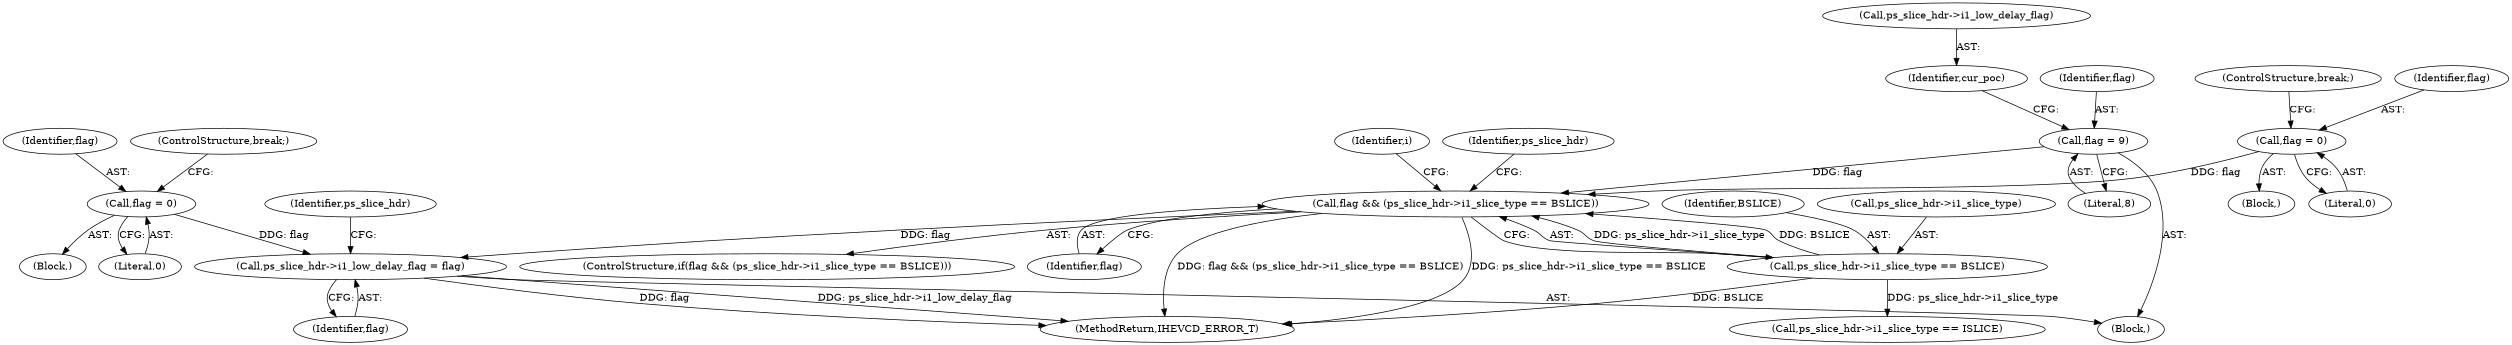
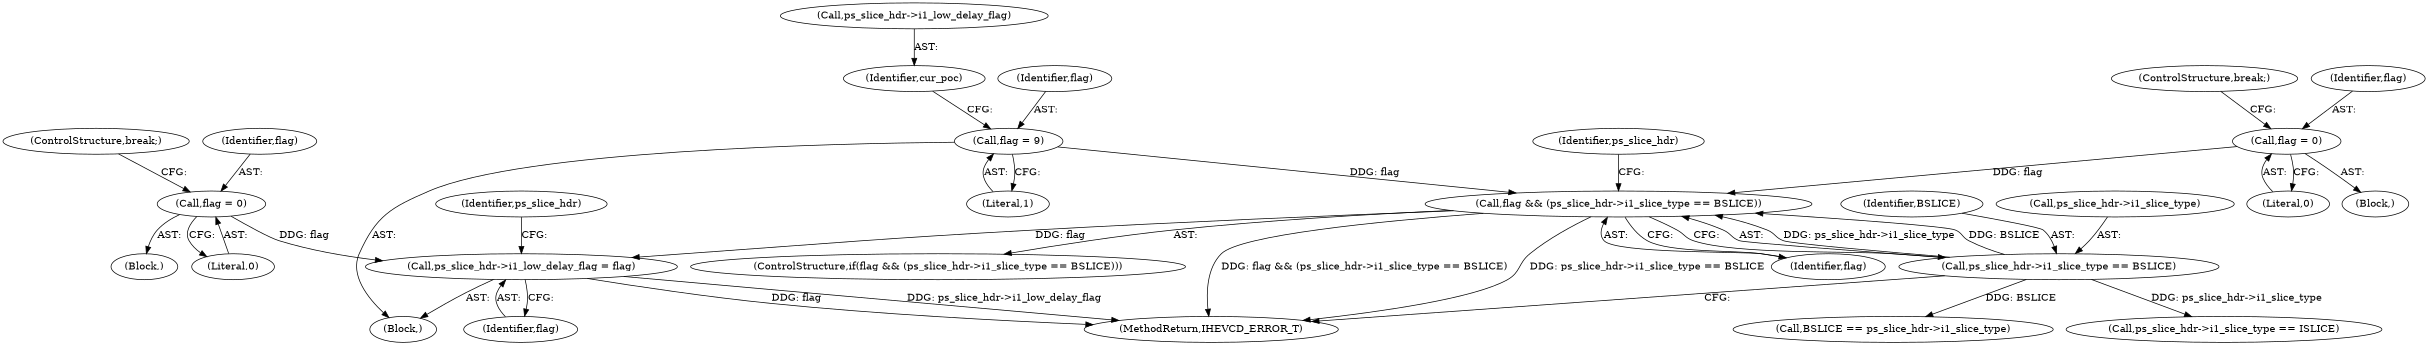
  digraph {
    n1 [label="(Call,ps_slice_hdr->i1_low_delay_flag = flag)"]
    n2 [label="(MethodReturn,IHEVCD_ERROR_T)"]
    n3 [label="(Identifier,flag)"]
    n4 [label="(Block,)"]
    n5 [label="(Call,flag = 0)"]
    n6 [label="(Block,)"]
    n7 [label="(Literal,0)"]
    n8 [label="(Call,flag && (ps_slice_hdr->i1_slice_type == BSLICE))"]
    n9 [label="(Call,ps_slice_hdr->i1_slice_type == BSLICE)"]
    n10 [label="(Identifier,flag)"]
    n11 [label="(ControlStructure,if(flag && (ps_slice_hdr->i1_slice_type == BSLICE)))"]
    n12 [label="(Call,ps_slice_hdr->i1_slice_type == ISLICE)"]
+   n13 [label="(Call,BSLICE == ps_slice_hdr->i1_slice_type)"]
    n14 [label="(Call,flag = 9)"]
-   n15 [label="(Literal,8)"]
+   n15 [label="(Literal,1)"]
    n16 [label="(Call,flag = 0)"]
    n17 [label="(Block,)"]
    n18 [label="(Literal,0)"]
    n19 [label="(Identifier,BSLICE)"]
    n20 [label="(Identifier,flag)"]
    n21 [label="(Identifier,ps_slice_hdr)"]
    n22 [label="(Call,ps_slice_hdr->i1_slice_type)"]
    n23 [label="(ControlStructure,break;)"]
    n24 [label="(ControlStructure,break;)"]
    n25 [label="(Call,ps_slice_hdr->i1_low_delay_flag)"]
    n26 [label="(Identifier,cur_poc)"]
    n27 [label="(Identifier,flag)"]
    n28 [label="(Identifier,ps_slice_hdr)"]
-   n29 [label="(Identifier,i)"]
    n30 [label="(Identifier,flag)"]
    n1 -> n2 [label="DDG: ps_slice_hdr->i1_low_delay_flag"]
    n1 -> n2 [label="DDG: flag"]
    n1 -> n3 [label="CFG: "]
    n1 -> n4 [label="AST: "]
    n3 -> n1 [label="AST: "]
    n5 -> n1 [label="DDG: flag"]
    n5 -> n6 [label="AST: "]
    n5 -> n7 [label="CFG: "]
    n7 -> n5 [label="AST: "]
    n8 -> n1 [label="DDG: flag"]
    n8 -> n2 [label="DDG: flag && (ps_slice_hdr->i1_slice_type == BSLICE)"]
    n8 -> n2 [label="DDG: ps_slice_hdr->i1_slice_type == BSLICE"]
    n8 -> n9 [label="CFG: "]
    n8 -> n10 [label="CFG: "]
    n8 -> n11 [label="AST: "]
-   n9 -> n2 [label="DDG: BSLICE"]
+   n9 -> n2 [label="CFG: "]
    n9 -> n8 [label="AST: "]
    n9 -> n8 [label="DDG: ps_slice_hdr->i1_slice_type"]
    n9 -> n8 [label="DDG: BSLICE"]
    n9 -> n12 [label="DDG: ps_slice_hdr->i1_slice_type"]
+   n9 -> n13 [label="DDG: BSLICE"]
    n10 -> n8 [label="AST: "]
    n14 -> n4 [label="AST: "]
    n14 -> n8 [label="DDG: flag"]
    n14 -> n15 [label="CFG: "]
    n15 -> n14 [label="AST: "]
    n16 -> n8 [label="DDG: flag"]
    n16 -> n17 [label="AST: "]
    n16 -> n18 [label="CFG: "]
    n18 -> n16 [label="AST: "]
    n19 -> n9 [label="AST: "]
    n20 -> n5 [label="AST: "]
    n21 -> n8 [label="CFG: "]
    n22 -> n9 [label="AST: "]
    n23 -> n5 [label="CFG: "]
    n24 -> n16 [label="CFG: "]
    n25 -> n26 [label="AST: "]
    n26 -> n14 [label="CFG: "]
    n27 -> n14 [label="AST: "]
    n28 -> n1 [label="CFG: "]
-   n29 -> n8 [label="CFG: "]
    n30 -> n16 [label="AST: "]
  }
